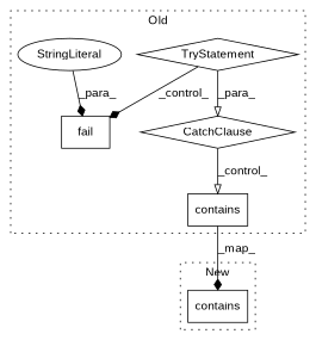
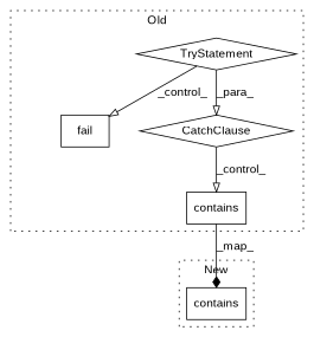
  digraph {
    fontname="Liberation Sans"
    node [a=32 fontname="Liberation Sans" l="10,2" shape=box]
    edge [arrowhead=onormal fontname="Liberation Sans"]
    n1 [label=contains s="40806,40824"]
    n2 [a=12 l="8,15" label=CatchClause s="40693,40721" shape=diamond]
    n3 [a=54 l=16 label=TryStatement s=40529 shape=diamond]
    n4 [l="6,2" label=fail s="40597,40663"]
-   n5 [a=45 l=60 label=StringLiteral s=40603 shape=ellipse]
    n6 [label=contains s="40001,40019"]
    subgraph cluster_1 {
      label=Old
      style=dotted
      n1
      n2
      n3
      n4
-     n5
    }
    subgraph cluster_2 {
      label=New
      style=dotted
      n6
    }
    n1 -> n6 [arrowhead=diamond label=_map_]
    n2 -> n1 [label=_control_]
    n3 -> n2 [label=_para_]
-   n3 -> n4 [arrowhead=diamond label=_control_]
-   n5 -> n4 [arrowhead=diamond label=_para_]
+   n3 -> n4 [label=_control_]
  }
